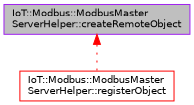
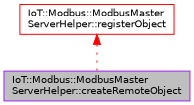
  digraph {
    rankdir=TB
    node [fontname=Helvetica fontsize=10 shape=record style=filled]
    n1 [color=purple fillcolor=grey75 fontcolor=black height=0.2 label="IoT::Modbus::ModbusMaster\lServerHelper::createRemoteObject" width=0.4]
    n2 [color=red fillcolor=white height=0.2 label="IoT::Modbus::ModbusMaster\lServerHelper::registerObject" width=0.4]
-   n1 -> n2 [color=red dir=back fontname=Helvetica fontsize=10 labelfontname=Helvetica labelfontsize=10 style=dotted]
+   n2 -> n1 [color=red dir=back fontname=Helvetica fontsize=10 labelfontname=Helvetica labelfontsize=10 style=dotted]
  }
